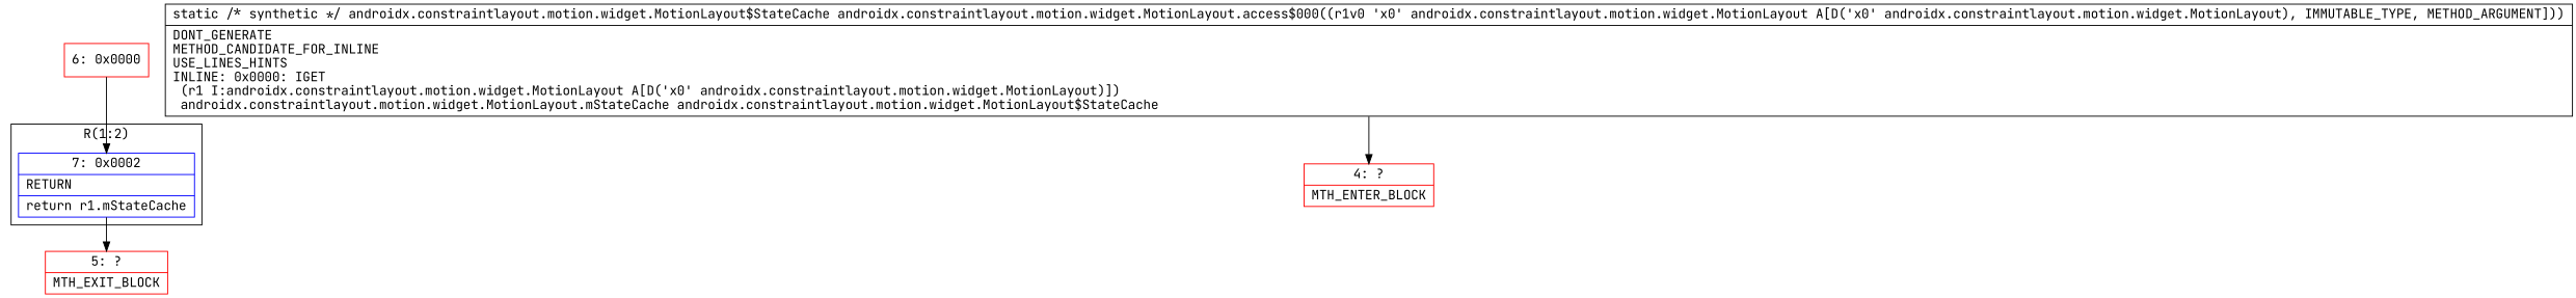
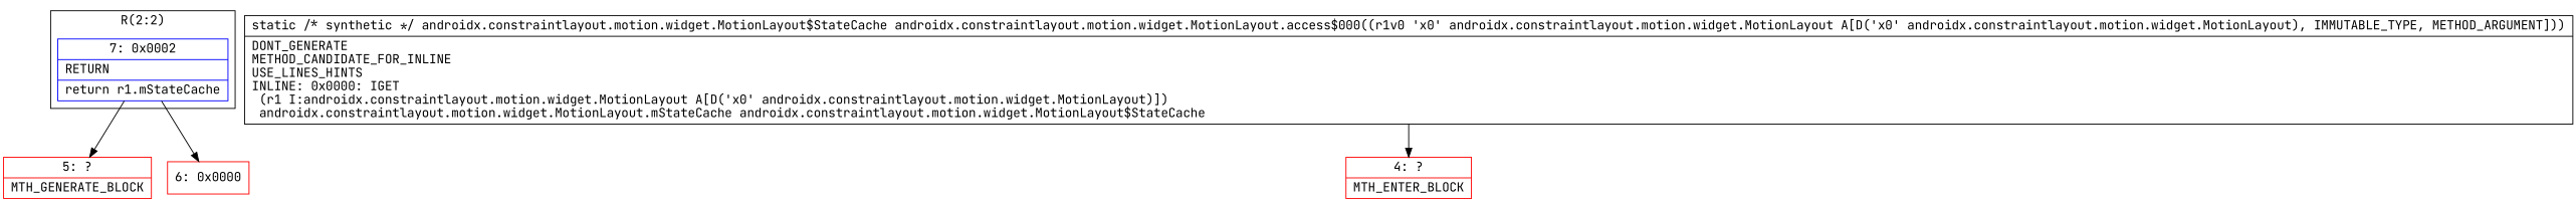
  digraph {
    fontname="JetBrains Mono"
    node [color=red fontname="JetBrains Mono" shape=record]
    edge [fontname="JetBrains Mono"]
    n1 [color=blue label="{7\:\ 0x0002|RETURN\l|return r1.mStateCache\l}"]
-   n2 [label="{5\:\ ?|MTH_EXIT_BLOCK\l}"]
+   n2 [label="{5\:\ ?|MTH_GENERATE_BLOCK\l}"]
    n3 [label="{4\:\ ?|MTH_ENTER_BLOCK\l}"]
    n4 [label="{6\:\ 0x0000}"]
    n5 [label="{static \/* synthetic *\/ androidx.constraintlayout.motion.widget.MotionLayout$StateCache androidx.constraintlayout.motion.widget.MotionLayout.access$000((r1v0 'x0' androidx.constraintlayout.motion.widget.MotionLayout A[D('x0' androidx.constraintlayout.motion.widget.MotionLayout), IMMUTABLE_TYPE, METHOD_ARGUMENT]))  | DONT_GENERATE\lMETHOD_CANDIDATE_FOR_INLINE\lUSE_LINES_HINTS\lINLINE: 0x0000: IGET  \l  (r1 I:androidx.constraintlayout.motion.widget.MotionLayout A[D('x0' androidx.constraintlayout.motion.widget.MotionLayout)])\l androidx.constraintlayout.motion.widget.MotionLayout.mStateCache androidx.constraintlayout.motion.widget.MotionLayout$StateCache\l}" color=""]
    subgraph cluster_1 {
-     label="R(1:2)"
+     label="R(2:2)"
      n1
    }
    n1 -> n2
-   n4 -> n1
+   n1 -> n4
    n5 -> n3
  }
